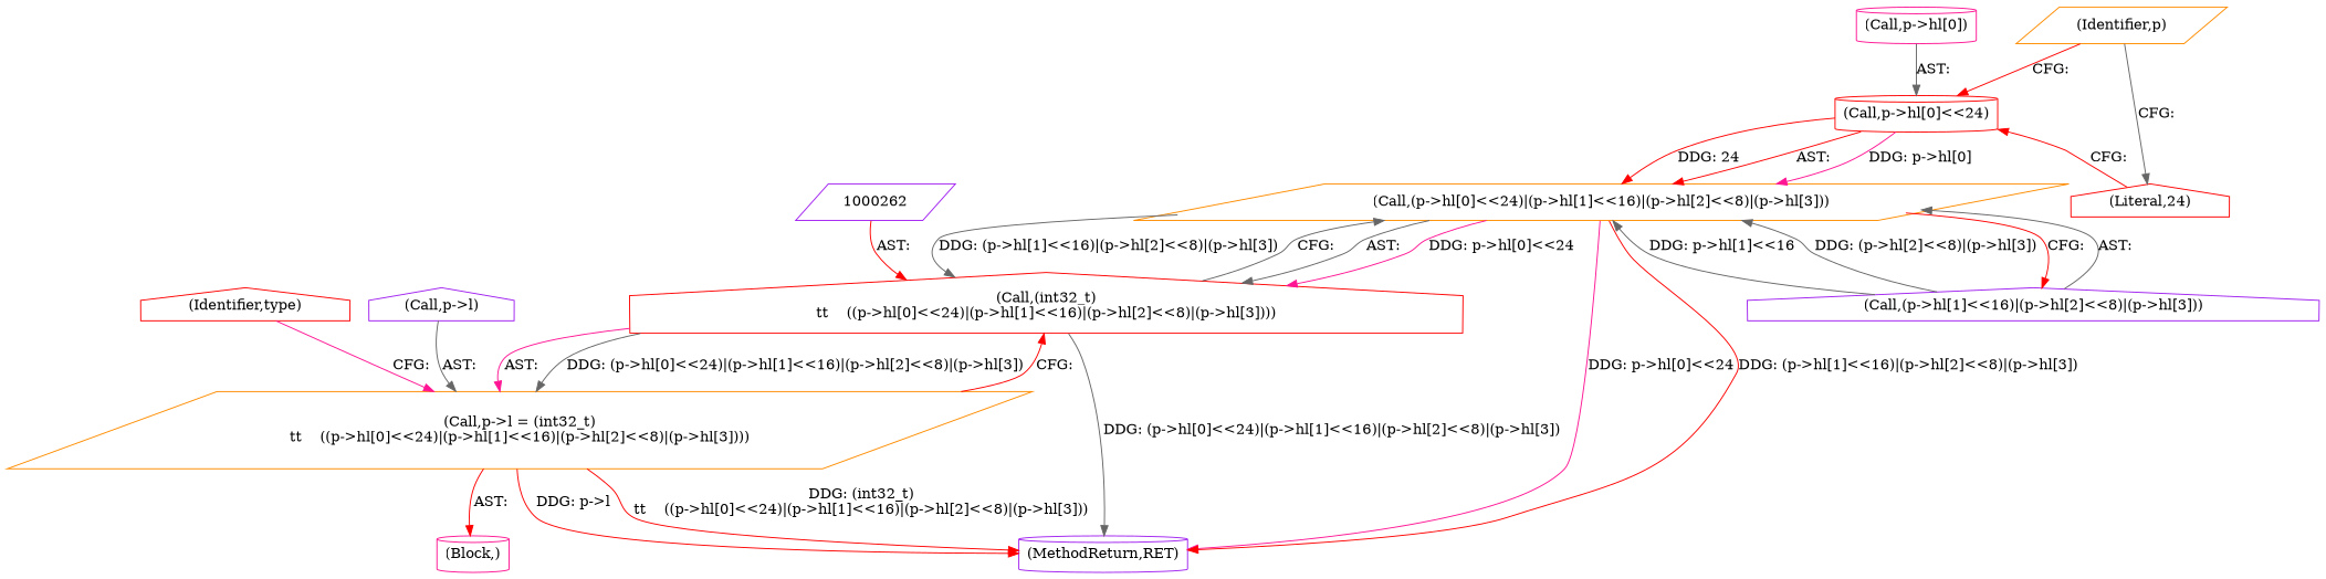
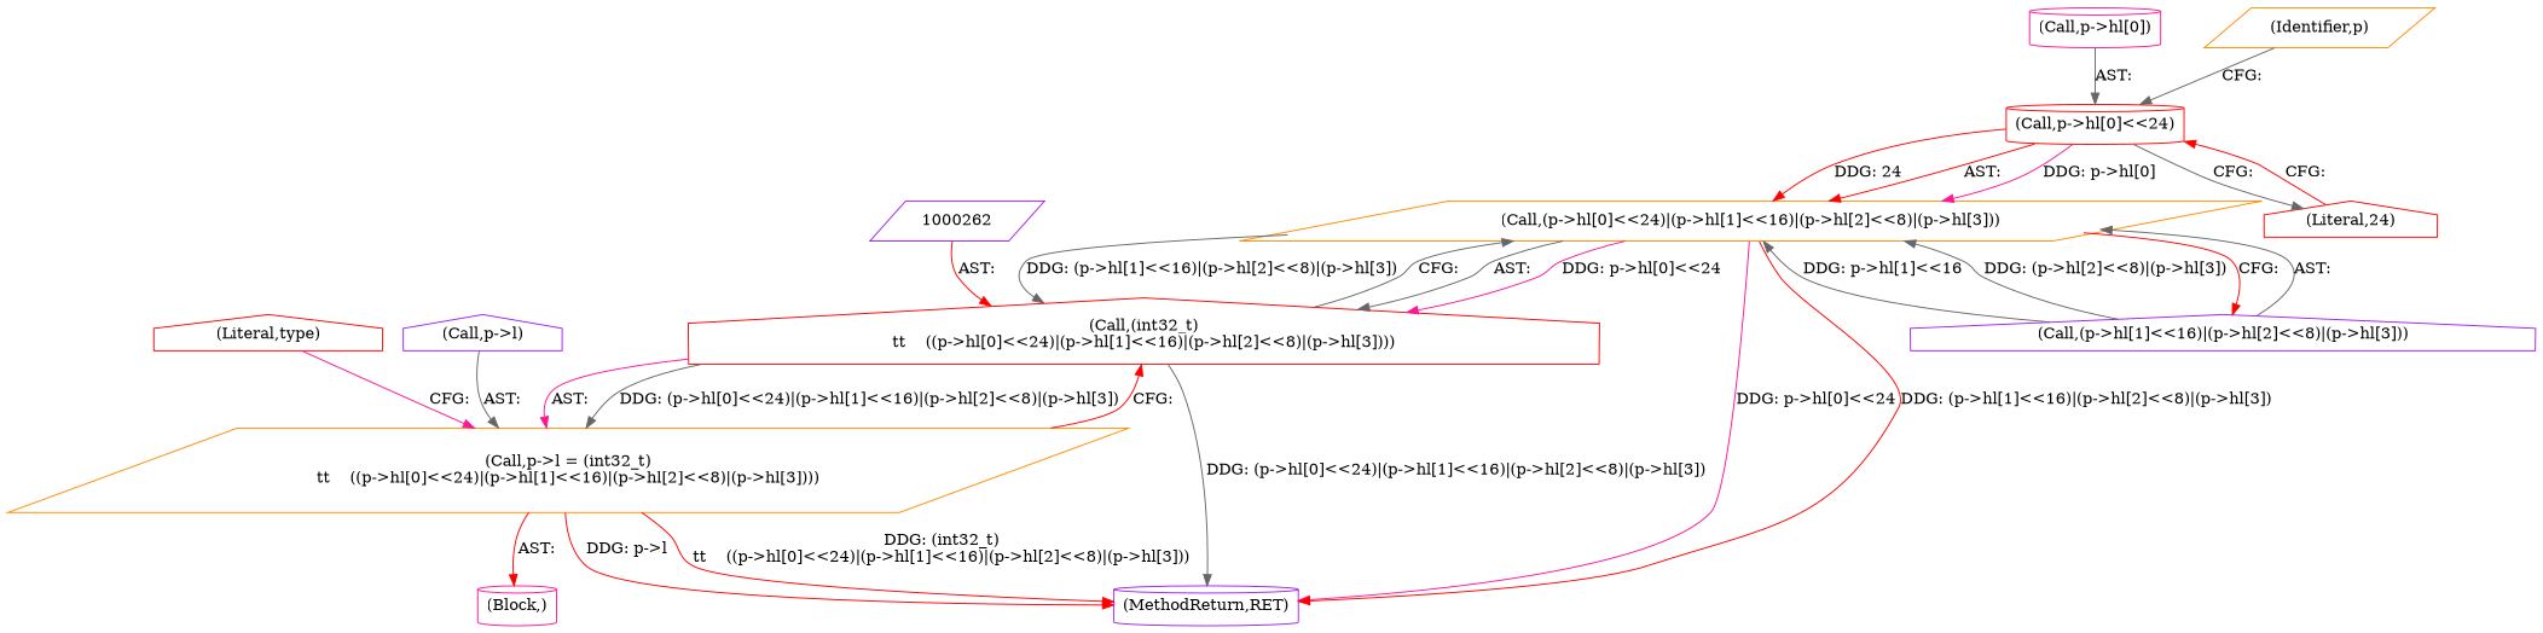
  digraph {
    node [color=red shape=house]
    edge [color=gray40]
    n1 [label="(Call,p->hl[0]<<24)" shape=cylinder]
    n2 [color=darkorange label="(Call,(p->hl[0]<<24)|(p->hl[1]<<16)|(p->hl[2]<<8)|(p->hl[3]))" shape=parallelogram]
    n3 [label="(Literal,24)"]
    n4 [color=purple label="(MethodReturn,RET)" shape=cylinder]
    n5 [label="(Call,(int32_t)\n\t\t    ((p->hl[0]<<24)|(p->hl[1]<<16)|(p->hl[2]<<8)|(p->hl[3])))"]
    n6 [color=purple label="(Call,(p->hl[1]<<16)|(p->hl[2]<<8)|(p->hl[3]))"]
    n7 [color=darkorange label="(Call,p->l = (int32_t)\n\t\t    ((p->hl[0]<<24)|(p->hl[1]<<16)|(p->hl[2]<<8)|(p->hl[3])))" shape=parallelogram]
    n8 [color=deeppink label="(Block,)" shape=cylinder]
-   n9 [label="(Identifier,type)"]
+   n9 [label="(Literal,type)"]
    n10 [color=purple label="(Call,p->l)"]
    n11 [color=darkorange label="(Identifier,p)" shape=parallelogram]
    n12 [color=deeppink label="(Call,p->hl[0])" shape=cylinder]
    1000262 [color=purple shape=parallelogram]
    n1 -> n2 [color=red label="AST: "]
    n1 -> n2 [color=deeppink label="DDG: p->hl[0]"]
    n1 -> n2 [color=red label="DDG: 24"]
-   n11 -> n3 [label="CFG: "]
+   n1 -> n3 [label="CFG: "]
    n2 -> n4 [color=deeppink label="DDG: p->hl[0]<<24"]
    n2 -> n4 [color=red label="DDG: (p->hl[1]<<16)|(p->hl[2]<<8)|(p->hl[3])"]
    n2 -> n5 [label="AST: "]
    n2 -> n5 [color=deeppink label="DDG: p->hl[0]<<24"]
    n2 -> n5 [label="DDG: (p->hl[1]<<16)|(p->hl[2]<<8)|(p->hl[3])"]
    n2 -> n6 [color=red label="CFG: "]
    n3 -> n1 [color=red label="CFG: "]
    n5 -> n2 [label="CFG: "]
    n5 -> n4 [label="DDG: (p->hl[0]<<24)|(p->hl[1]<<16)|(p->hl[2]<<8)|(p->hl[3])"]
    n5 -> n7 [color=deeppink label="AST: "]
    n5 -> n7 [label="DDG: (p->hl[0]<<24)|(p->hl[1]<<16)|(p->hl[2]<<8)|(p->hl[3])"]
    n6 -> n2 [label="AST: "]
    n6 -> n2 [label="DDG: p->hl[1]<<16"]
    n6 -> n2 [label="DDG: (p->hl[2]<<8)|(p->hl[3])"]
    n7 -> n4 [color=red label="DDG: p->l"]
    n7 -> n4 [color=red label="DDG: (int32_t)\n\t\t    ((p->hl[0]<<24)|(p->hl[1]<<16)|(p->hl[2]<<8)|(p->hl[3]))"]
    n7 -> n5 [color=red label="CFG: "]
    n7 -> n8 [color=red label="AST: "]
    n9 -> n7 [color=deeppink label="CFG: "]
    n10 -> n7 [label="AST: "]
-   n11 -> n1 [color=red label="CFG: "]
+   n11 -> n1 [label="CFG: "]
    n12 -> n1 [label="AST: "]
    1000262 -> n5 [color=red label="AST: "]
  }
